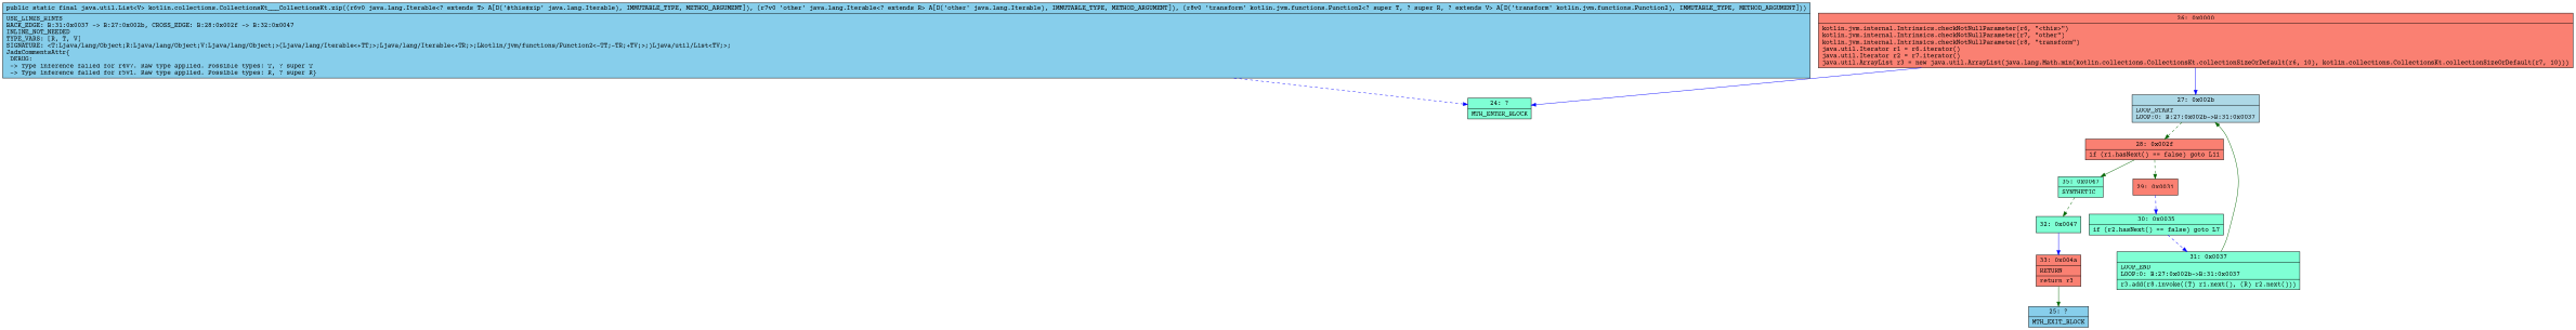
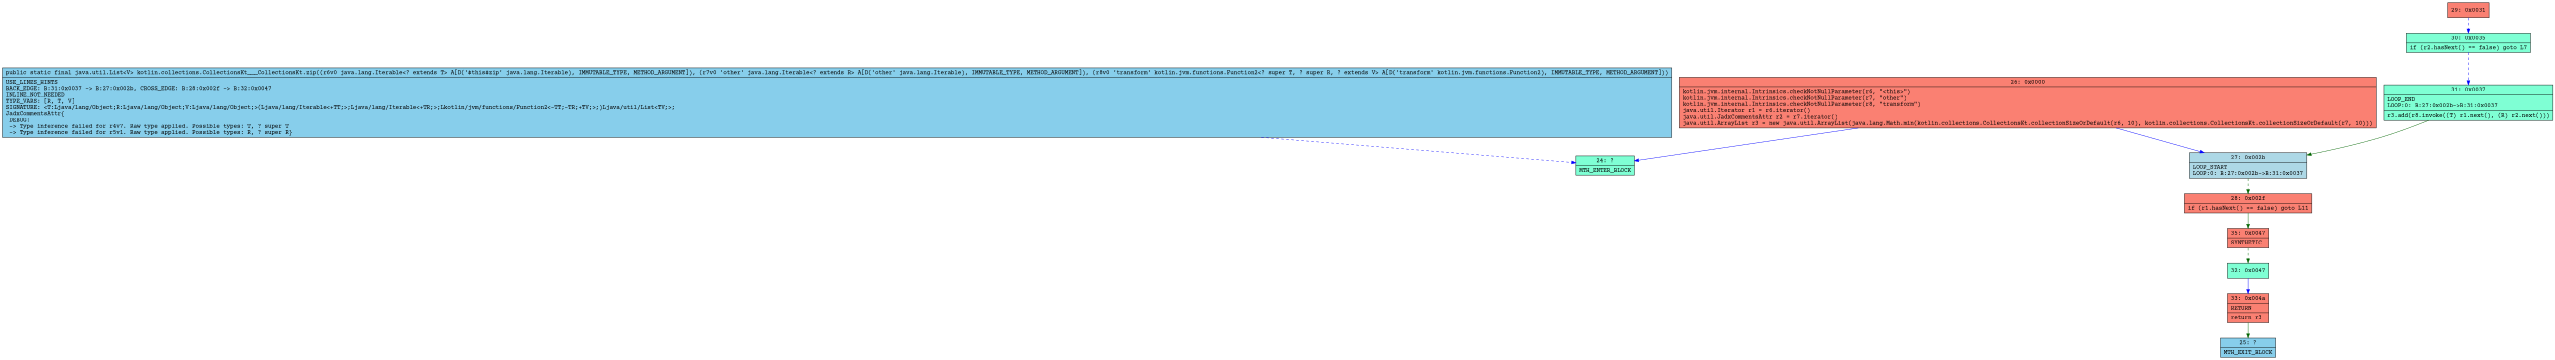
  digraph {
    fontname="Courier Prime"
    node [fillcolor=aquamarine fontname="Courier Prime" shape=record style=filled]
    edge [color=blue fontname="Courier Prime" style=solid]
    n1 [label="{24\:\ ?|MTH_ENTER_BLOCK\l}"]
-   n2 [fillcolor=salmon label="{26\:\ 0x0000|kotlin.jvm.internal.Intrinsics.checkNotNullParameter(r6, \"\<this\>\")\lkotlin.jvm.internal.Intrinsics.checkNotNullParameter(r7, \"other\")\lkotlin.jvm.internal.Intrinsics.checkNotNullParameter(r8, \"transform\")\ljava.util.Iterator r1 = r6.iterator()\ljava.util.Iterator r2 = r7.iterator()\ljava.util.ArrayList r3 = new java.util.ArrayList(java.lang.Math.min(kotlin.collections.CollectionsKt.collectionSizeOrDefault(r6, 10), kotlin.collections.CollectionsKt.collectionSizeOrDefault(r7, 10)))\l}"]
+   n2 [fillcolor=salmon label="{26\:\ 0x0000|kotlin.jvm.internal.Intrinsics.checkNotNullParameter(r6, \"\<this\>\")\lkotlin.jvm.internal.Intrinsics.checkNotNullParameter(r7, \"other\")\lkotlin.jvm.internal.Intrinsics.checkNotNullParameter(r8, \"transform\")\ljava.util.Iterator r1 = r6.iterator()\ljava.util.JadxCommentsAttr r2 = r7.iterator()\ljava.util.ArrayList r3 = new java.util.ArrayList(java.lang.Math.min(kotlin.collections.CollectionsKt.collectionSizeOrDefault(r6, 10), kotlin.collections.CollectionsKt.collectionSizeOrDefault(r7, 10)))\l}"]
    n3 [fillcolor=lightblue label="{27\:\ 0x002b|LOOP_START\lLOOP:0: B:27:0x002b\-\>B:31:0x0037\l}"]
    n4 [fillcolor=salmon label="{28\:\ 0x002f|if (r1.hasNext() == false) goto L11\l}"]
    n5 [fillcolor=salmon label="{29\:\ 0x0031}"]
-   n6 [label="{35\:\ 0x0047|SYNTHETIC\l}"]
+   n6 [fillcolor=salmon label="{35\:\ 0x0047|SYNTHETIC\l}"]
    n7 [label="{30\:\ 0x0035|if (r2.hasNext() == false) goto L7\l}"]
    n8 [label="{32\:\ 0x0047}"]
    n9 [label="{31\:\ 0x0037|LOOP_END\lLOOP:0: B:27:0x002b\-\>B:31:0x0037\l|r3.add(r8.invoke((T) r1.next(), (R) r2.next()))\l}"]
    n10 [fillcolor=salmon label="{33\:\ 0x004a|RETURN\l|return r3\l}"]
    n11 [fillcolor=skyblue label="{25\:\ ?|MTH_EXIT_BLOCK\l}"]
    n12 [fillcolor=skyblue label="{public static final java.util.List\<V\> kotlin.collections.CollectionsKt___CollectionsKt.zip((r6v0 java.lang.Iterable\<? extends T\> A[D('$this$zip' java.lang.Iterable), IMMUTABLE_TYPE, METHOD_ARGUMENT]), (r7v0 'other' java.lang.Iterable\<? extends R\> A[D('other' java.lang.Iterable), IMMUTABLE_TYPE, METHOD_ARGUMENT]), (r8v0 'transform' kotlin.jvm.functions.Function2\<? super T, ? super R, ? extends V\> A[D('transform' kotlin.jvm.functions.Function2), IMMUTABLE_TYPE, METHOD_ARGUMENT]))  | USE_LINES_HINTS\lBACK_EDGE: B:31:0x0037 \-\> B:27:0x002b, CROSS_EDGE: B:28:0x002f \-\> B:32:0x0047\lINLINE_NOT_NEEDED\lTYPE_VARS: [R, T, V]\lSIGNATURE: \<T:Ljava\/lang\/Object;R:Ljava\/lang\/Object;V:Ljava\/lang\/Object;\>(Ljava\/lang\/Iterable\<+TT;\>;Ljava\/lang\/Iterable\<+TR;\>;Lkotlin\/jvm\/functions\/Function2\<\-TT;\-TR;+TV;\>;)Ljava\/util\/List\<TV;\>;\lJadxCommentsAttr\{\l DEBUG: \l \-\> Type inference failed for r4v7. Raw type applied. Possible types: T, ? super T\l \-\> Type inference failed for r5v1. Raw type applied. Possible types: R, ? super R\}\l}"]
    n2 -> n1
    n2 -> n3
    n3 -> n4 [color=darkgreen style=dashed]
-   n4 -> n5 [color=darkgreen style=dashed]
    n4 -> n6 [color=darkgreen]
    n5 -> n7 [style=dashed]
    n6 -> n8 [color=darkgreen style=dashed]
    n7 -> n9 [style=dashed]
    n8 -> n10
    n9 -> n3 [color=darkgreen]
    n10 -> n11 [color=darkgreen]
    n12 -> n1 [style=dashed]
  }
